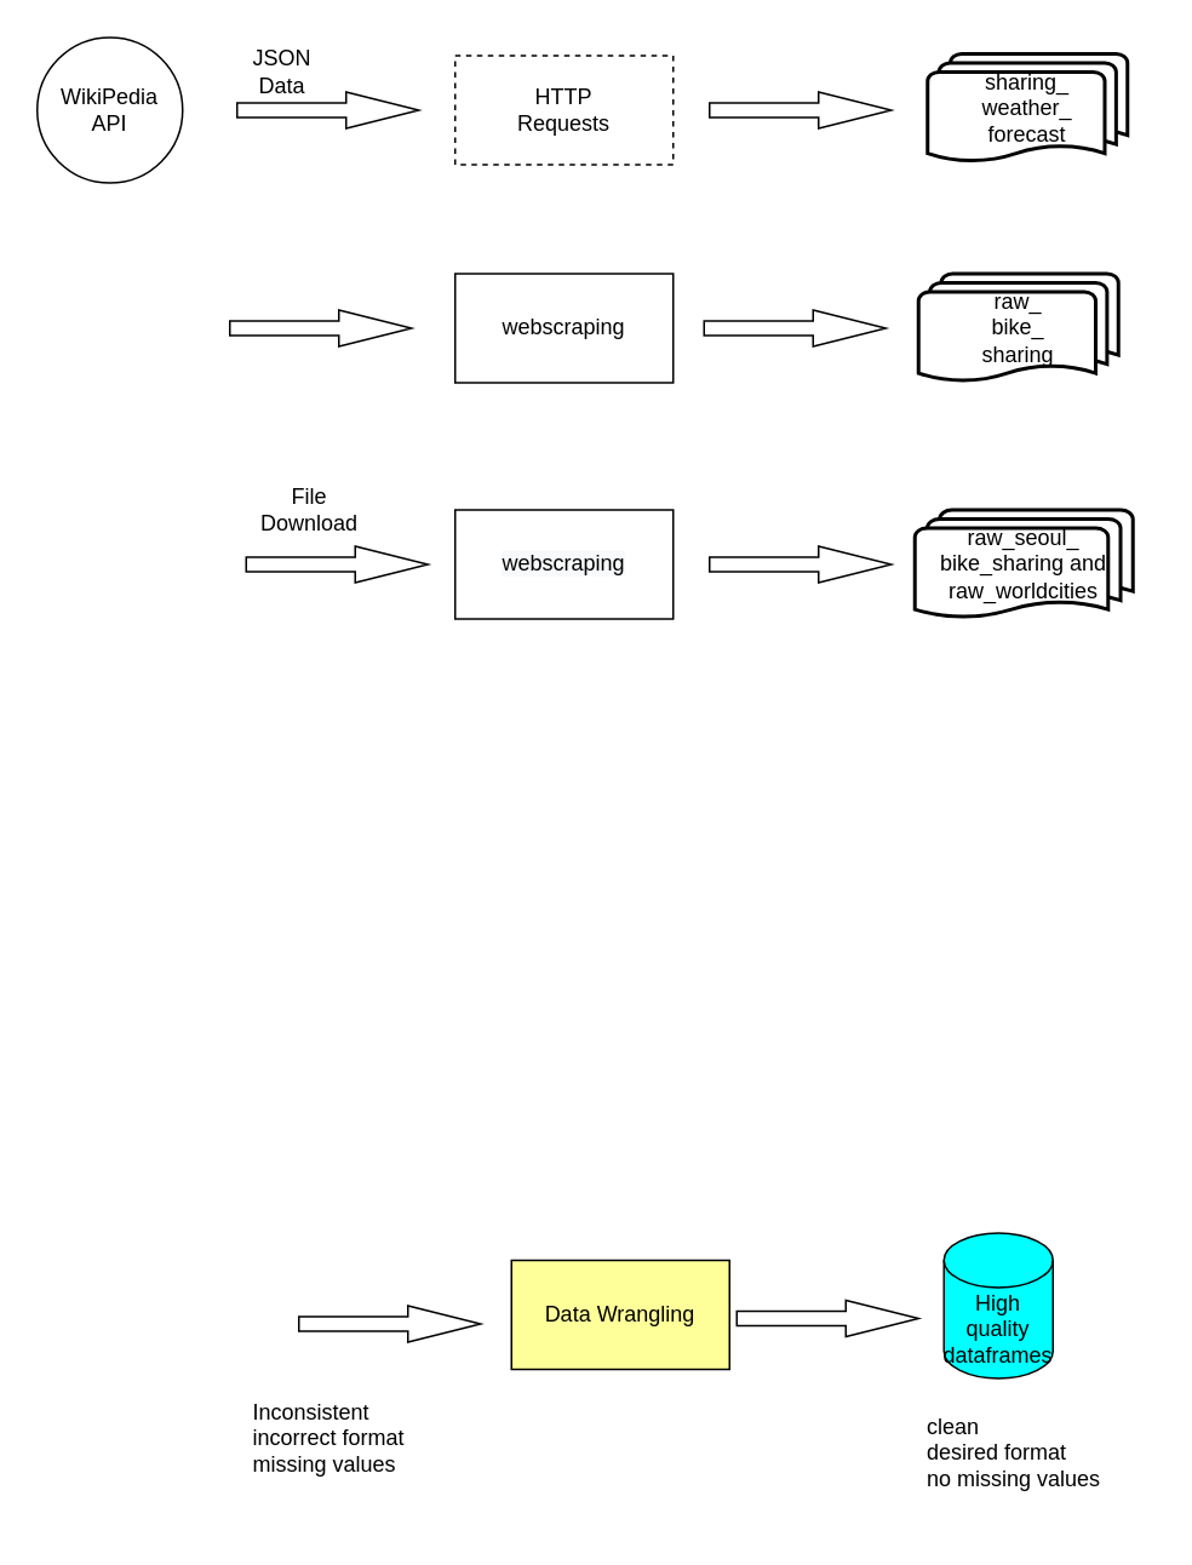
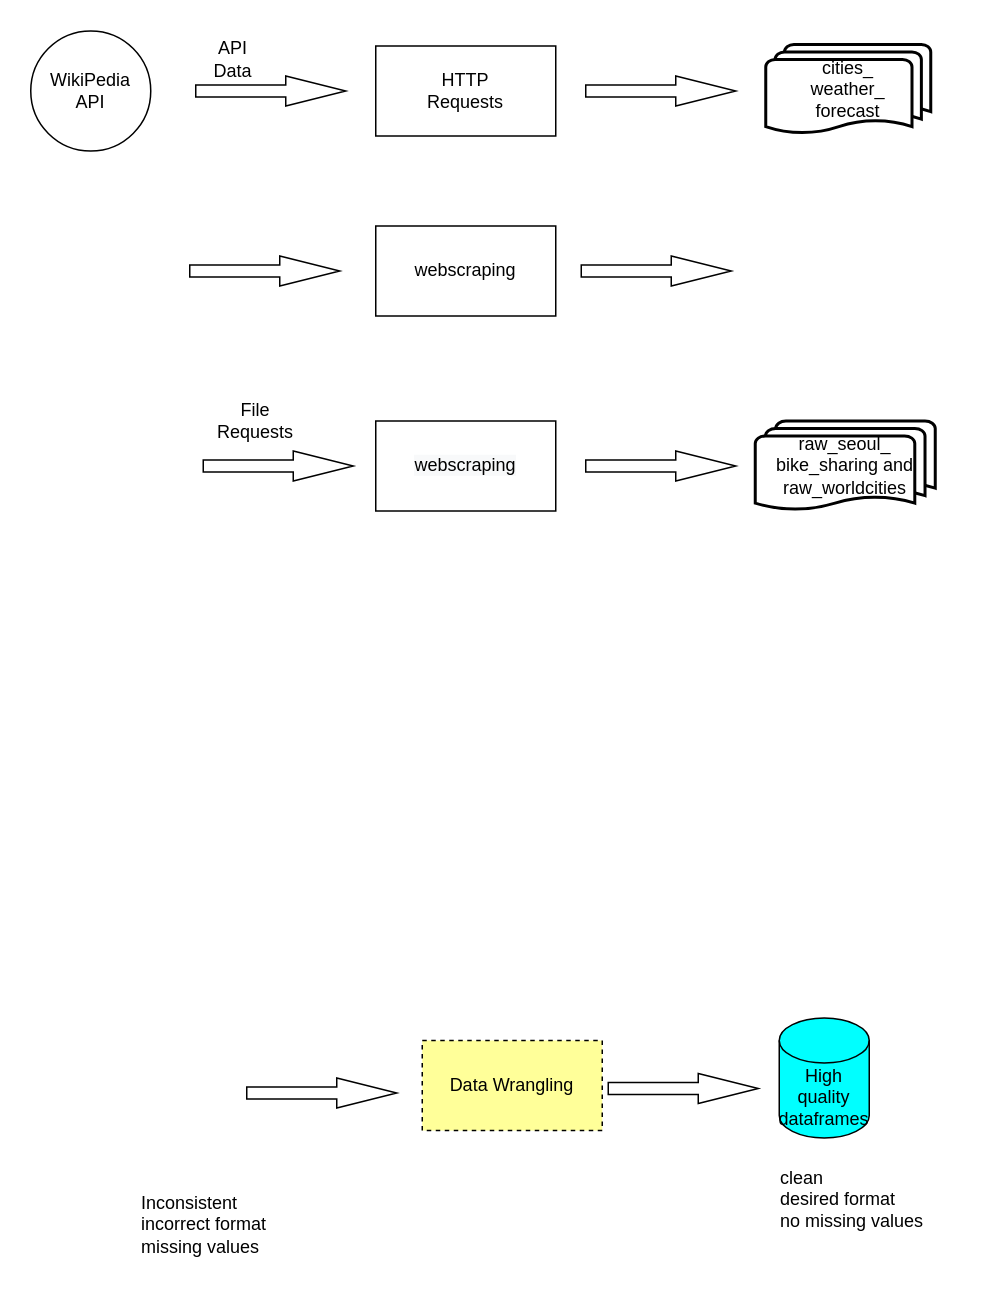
  <mxCell id="0" />
  <mxCell id="1" parent="0" />
  <mxCell id="2" value="WikiPedia&lt;br&gt;API" style="ellipse;whiteSpace=wrap;html=1;aspect=fixed;" parent="1" vertex="1"><mxGeometry x="20" y="20" width="80" height="80" as="geometry" /></mxCell>
- <mxCell id="3" value="HTTP&lt;br&gt;Requests" style="rounded=0;whiteSpace=wrap;html=1;dashed=1;" parent="1" vertex="1"><mxGeometry x="250" y="30" width="120" height="60" as="geometry" /></mxCell>
+ <mxCell id="3" value="HTTP&lt;br&gt;Requests" style="rounded=0;whiteSpace=wrap;html=1;" parent="1" vertex="1"><mxGeometry x="250" y="30" width="120" height="60" as="geometry" /></mxCell>
  <mxCell id="4" value="webscraping" style="rounded=0;whiteSpace=wrap;html=1;" parent="1" vertex="1"><mxGeometry x="250" y="150" width="120" height="60" as="geometry" /></mxCell>
  <mxCell id="5" value="&#10;&#10;&lt;span style=&quot;color: rgb(0, 0, 0); font-family: helvetica; font-size: 12px; font-style: normal; font-weight: 400; letter-spacing: normal; text-align: center; text-indent: 0px; text-transform: none; word-spacing: 0px; background-color: rgb(248, 249, 250); display: inline; float: none;&quot;&gt;webscraping&lt;/span&gt;&#10;&#10;" style="rounded=0;whiteSpace=wrap;html=1;" parent="1" vertex="1"><mxGeometry x="250" y="280" width="120" height="60" as="geometry" /></mxCell>
- <mxCell id="6" value="sharing_&lt;br&gt;weather_&lt;br&gt;forecast" style="strokeWidth=2;html=1;shape=mxgraph.flowchart.multi-document;whiteSpace=wrap;" parent="1" vertex="1"><mxGeometry x="510" y="29" width="110" height="60" as="geometry" /></mxCell>
- <mxCell id="7" value="raw_&lt;br&gt;bike_&lt;br&gt;sharing" style="strokeWidth=2;html=1;shape=mxgraph.flowchart.multi-document;whiteSpace=wrap;" parent="1" vertex="1"><mxGeometry x="505" y="150" width="110" height="60" as="geometry" /></mxCell>
+ <mxCell id="6" value="cities_&lt;br&gt;weather_&lt;br&gt;forecast" style="strokeWidth=2;html=1;shape=mxgraph.flowchart.multi-document;whiteSpace=wrap;" parent="1" vertex="1"><mxGeometry x="510" y="29" width="110" height="60" as="geometry" /></mxCell>
  <mxCell id="8" value="raw_seoul_&lt;br&gt;bike_sharing and raw_worldcities" style="strokeWidth=2;html=1;shape=mxgraph.flowchart.multi-document;whiteSpace=wrap;" parent="1" vertex="1"><mxGeometry x="503" y="280" width="120" height="60" as="geometry" /></mxCell>
  <mxCell id="9" value="" style="html=1;shadow=0;dashed=0;align=center;verticalAlign=middle;shape=mxgraph.arrows2.arrow;dy=0.6;dx=40;notch=0;" parent="1" vertex="1"><mxGeometry x="130" y="50" width="100" height="20" as="geometry" /></mxCell>
  <mxCell id="10" value="" style="html=1;shadow=0;dashed=0;align=center;verticalAlign=middle;shape=mxgraph.arrows2.arrow;dy=0.6;dx=40;notch=0;" parent="1" vertex="1"><mxGeometry x="126" y="170" width="100" height="20" as="geometry" /></mxCell>
  <mxCell id="11" value="" style="html=1;shadow=0;dashed=0;align=center;verticalAlign=middle;shape=mxgraph.arrows2.arrow;dy=0.6;dx=40;notch=0;" parent="1" vertex="1"><mxGeometry x="135" y="300" width="100" height="20" as="geometry" /></mxCell>
  <mxCell id="12" value="" style="html=1;shadow=0;dashed=0;align=center;verticalAlign=middle;shape=mxgraph.arrows2.arrow;dy=0.6;dx=40;notch=0;" parent="1" vertex="1"><mxGeometry x="390" y="50" width="100" height="20" as="geometry" /></mxCell>
  <mxCell id="13" value="" style="html=1;shadow=0;dashed=0;align=center;verticalAlign=middle;shape=mxgraph.arrows2.arrow;dy=0.6;dx=40;notch=0;" parent="1" vertex="1"><mxGeometry x="387" y="170" width="100" height="20" as="geometry" /></mxCell>
  <mxCell id="14" value="" style="html=1;shadow=0;dashed=0;align=center;verticalAlign=middle;shape=mxgraph.arrows2.arrow;dy=0.6;dx=40;notch=0;" parent="1" vertex="1"><mxGeometry x="390" y="300" width="100" height="20" as="geometry" /></mxCell>
- <mxCell id="15" value="JSON Data" style="text;html=1;strokeColor=none;fillColor=none;align=center;verticalAlign=middle;whiteSpace=wrap;rounded=0;" parent="1" vertex="1"><mxGeometry x="135" y="29" width="40" height="20" as="geometry" /></mxCell>
- <mxCell id="16" value="File Download" style="text;html=1;strokeColor=none;fillColor=none;align=center;verticalAlign=middle;whiteSpace=wrap;rounded=0;" parent="1" vertex="1"><mxGeometry x="150" y="270" width="40" height="20" as="geometry" /></mxCell>
- <mxCell id="17" value="Data Wrangling" style="rounded=0;whiteSpace=wrap;html=1;fillColor=#FFFF99;" parent="1" vertex="1"><mxGeometry x="281" y="693" width="120" height="60" as="geometry" /></mxCell>
+ <mxCell id="15" value="API Data" style="text;html=1;strokeColor=none;fillColor=none;align=center;verticalAlign=middle;whiteSpace=wrap;rounded=0;" parent="1" vertex="1"><mxGeometry x="135" y="29" width="40" height="20" as="geometry" /></mxCell>
+ <mxCell id="16" value="File Requests" style="text;html=1;strokeColor=none;fillColor=none;align=center;verticalAlign=middle;whiteSpace=wrap;rounded=0;" parent="1" vertex="1"><mxGeometry x="150" y="270" width="40" height="20" as="geometry" /></mxCell>
+ <mxCell id="17" value="Data Wrangling" style="rounded=0;whiteSpace=wrap;html=1;fillColor=#FFFF99;dashed=1;" parent="1" vertex="1"><mxGeometry x="281" y="693" width="120" height="60" as="geometry" /></mxCell>
  <mxCell id="18" value="High quality dataframes" style="shape=cylinder3;whiteSpace=wrap;html=1;boundedLbl=1;backgroundOutline=1;size=15;fillColor=#00FFFF;" parent="1" vertex="1"><mxGeometry x="519" y="678" width="60" height="80" as="geometry" /></mxCell>
- <mxCell id="19" value="Inconsistent&amp;nbsp;&lt;br&gt;incorrect format&lt;br&gt;missing values" style="text;html=1;strokeColor=none;fillColor=none;align=left;verticalAlign=middle;whiteSpace=wrap;rounded=0;" parent="1" vertex="1"><mxGeometry x="137" y="768" width="91" height="46" as="geometry" /></mxCell>
- <mxCell id="20" value="clean&lt;br&gt;desired format&lt;br&gt;no missing values" style="text;html=1;strokeColor=none;fillColor=none;align=left;verticalAlign=middle;whiteSpace=wrap;rounded=0;" parent="1" vertex="1"><mxGeometry x="508" y="780" width="116" height="38" as="geometry" /></mxCell>
+ <mxCell id="19" value="Inconsistent&amp;nbsp;&lt;br&gt;incorrect format&lt;br&gt;missing values" style="text;html=1;strokeColor=none;fillColor=none;align=left;verticalAlign=middle;whiteSpace=wrap;rounded=0;" parent="1" vertex="1"><mxGeometry x="92" y="793" width="91" height="46" as="geometry" /></mxCell>
+ <mxCell id="20" value="clean&lt;br&gt;desired format&lt;br&gt;no missing values" style="text;html=1;strokeColor=none;fillColor=none;align=left;verticalAlign=middle;whiteSpace=wrap;rounded=0;" parent="1" vertex="1"><mxGeometry x="518" y="780" width="116" height="38" as="geometry" /></mxCell>
  <mxCell id="21" value="" style="html=1;shadow=0;dashed=0;align=center;verticalAlign=middle;shape=mxgraph.arrows2.arrow;dy=0.6;dx=40;notch=0;" parent="1" vertex="1"><mxGeometry x="164" y="718" width="100" height="20" as="geometry" /></mxCell>
  <mxCell id="22" value="" style="html=1;shadow=0;dashed=0;align=center;verticalAlign=middle;shape=mxgraph.arrows2.arrow;dy=0.6;dx=40;notch=0;" parent="1" vertex="1"><mxGeometry x="405" y="715" width="100" height="20" as="geometry" /></mxCell>
